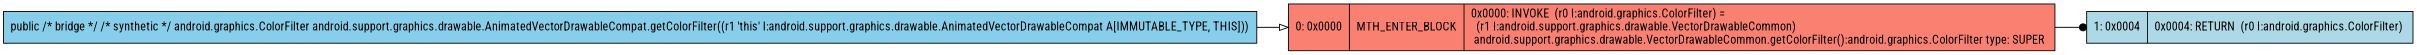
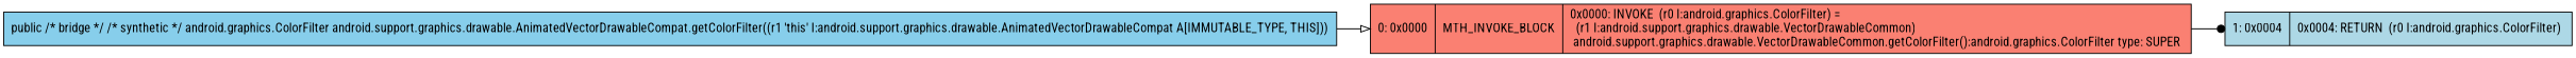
  digraph {
    rankdir=LR
    fontname="Roboto Condensed"
    node [shape=record style=filled fontname="Roboto Condensed"]
    edge [fontname="Roboto Condensed"]
-   n1 [label="{0\:\ 0x0000|MTH_ENTER_BLOCK\l|0x0000: INVOKE  (r0 I:android.graphics.ColorFilter) = \l  (r1 I:android.support.graphics.drawable.VectorDrawableCommon)\l android.support.graphics.drawable.VectorDrawableCommon.getColorFilter():android.graphics.ColorFilter type: SUPER \l}" fillcolor=salmon]
+   n1 [label="{0\:\ 0x0000|MTH_INVOKE_BLOCK\l|0x0000: INVOKE  (r0 I:android.graphics.ColorFilter) = \l  (r1 I:android.support.graphics.drawable.VectorDrawableCommon)\l android.support.graphics.drawable.VectorDrawableCommon.getColorFilter():android.graphics.ColorFilter type: SUPER \l}" fillcolor=salmon]
    n2 [label="{1\:\ 0x0004|0x0004: RETURN  (r0 I:android.graphics.ColorFilter) \l}" fillcolor=lightblue]
    n3 [label="{public \/* bridge *\/ \/* synthetic *\/ android.graphics.ColorFilter android.support.graphics.drawable.AnimatedVectorDrawableCompat.getColorFilter((r1 'this' I:android.support.graphics.drawable.AnimatedVectorDrawableCompat A[IMMUTABLE_TYPE, THIS])) }" fillcolor=skyblue]
    n1 -> n2 [arrowhead=dot]
    n3 -> n1 [arrowhead=onormal]
  }
